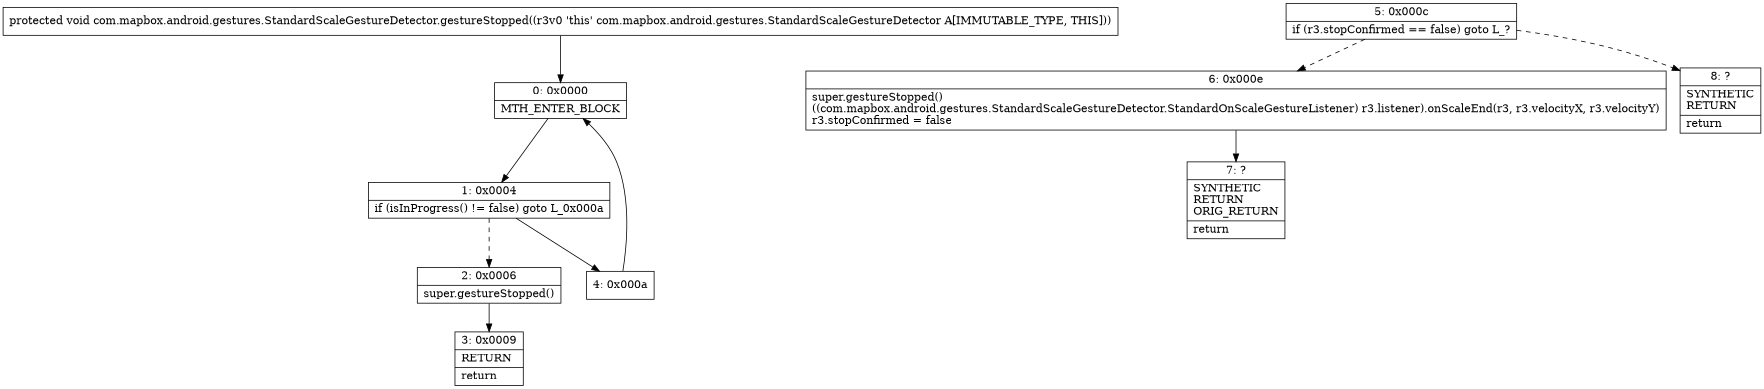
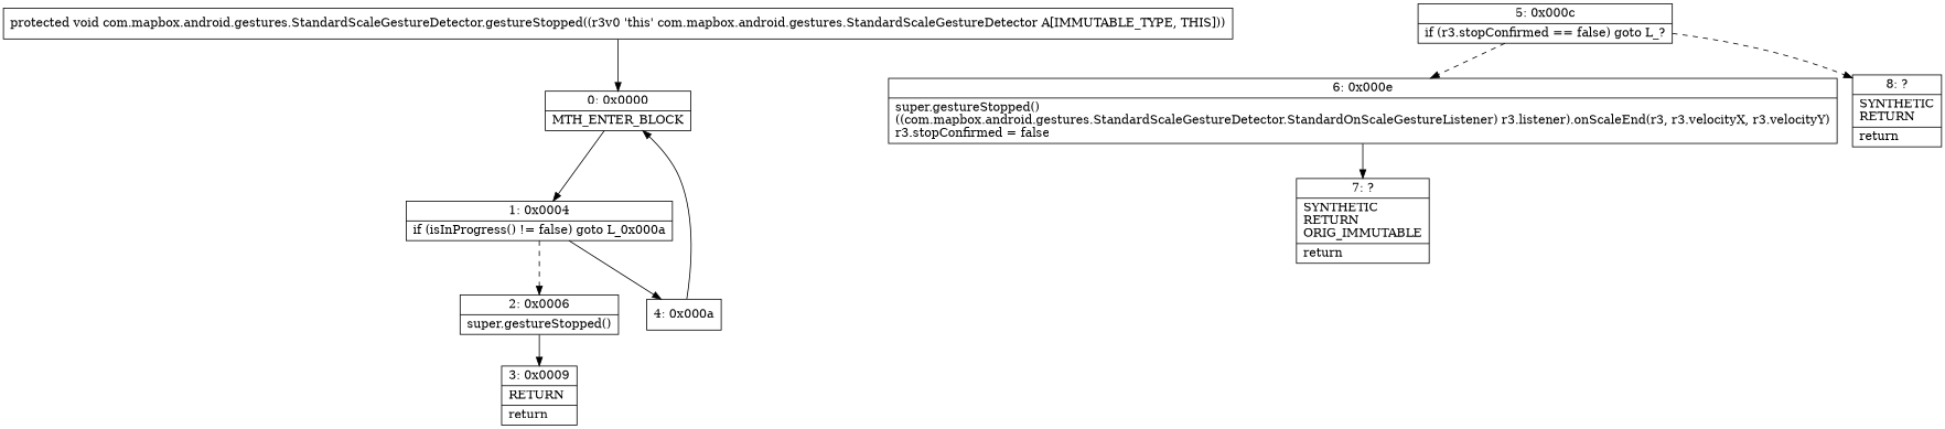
  digraph {
    node [shape=record]
    n1 [label="{0\:\ 0x0000|MTH_ENTER_BLOCK\l}"]
    n2 [label="{1\:\ 0x0004|if (isInProgress() != false) goto L_0x000a\l}"]
    n3 [label="{2\:\ 0x0006|super.gestureStopped()\l}"]
    n4 [label="{4\:\ 0x000a}"]
    n5 [label="{3\:\ 0x0009|RETURN\l|return\l}"]
    n6 [label="{5\:\ 0x000c|if (r3.stopConfirmed == false) goto L_?\l}"]
    n7 [label="{6\:\ 0x000e|super.gestureStopped()\l((com.mapbox.android.gestures.StandardScaleGestureDetector.StandardOnScaleGestureListener) r3.listener).onScaleEnd(r3, r3.velocityX, r3.velocityY)\lr3.stopConfirmed = false\l}"]
    n8 [label="{8\:\ ?|SYNTHETIC\lRETURN\l|return\l}"]
-   n9 [label="{7\:\ ?|SYNTHETIC\lRETURN\lORIG_RETURN\l|return\l}"]
+   n9 [label="{7\:\ ?|SYNTHETIC\lRETURN\lORIG_IMMUTABLE\l|return\l}"]
    n10 [label="{protected void com.mapbox.android.gestures.StandardScaleGestureDetector.gestureStopped((r3v0 'this' com.mapbox.android.gestures.StandardScaleGestureDetector A[IMMUTABLE_TYPE, THIS])) }"]
    n1 -> n2
    n2 -> n3 [style=dashed]
    n2 -> n4
    n3 -> n5
    n4 -> n1
    n6 -> n7 [style=dashed]
    n6 -> n8 [style=dashed]
    n7 -> n9
    n10 -> n1
  }
